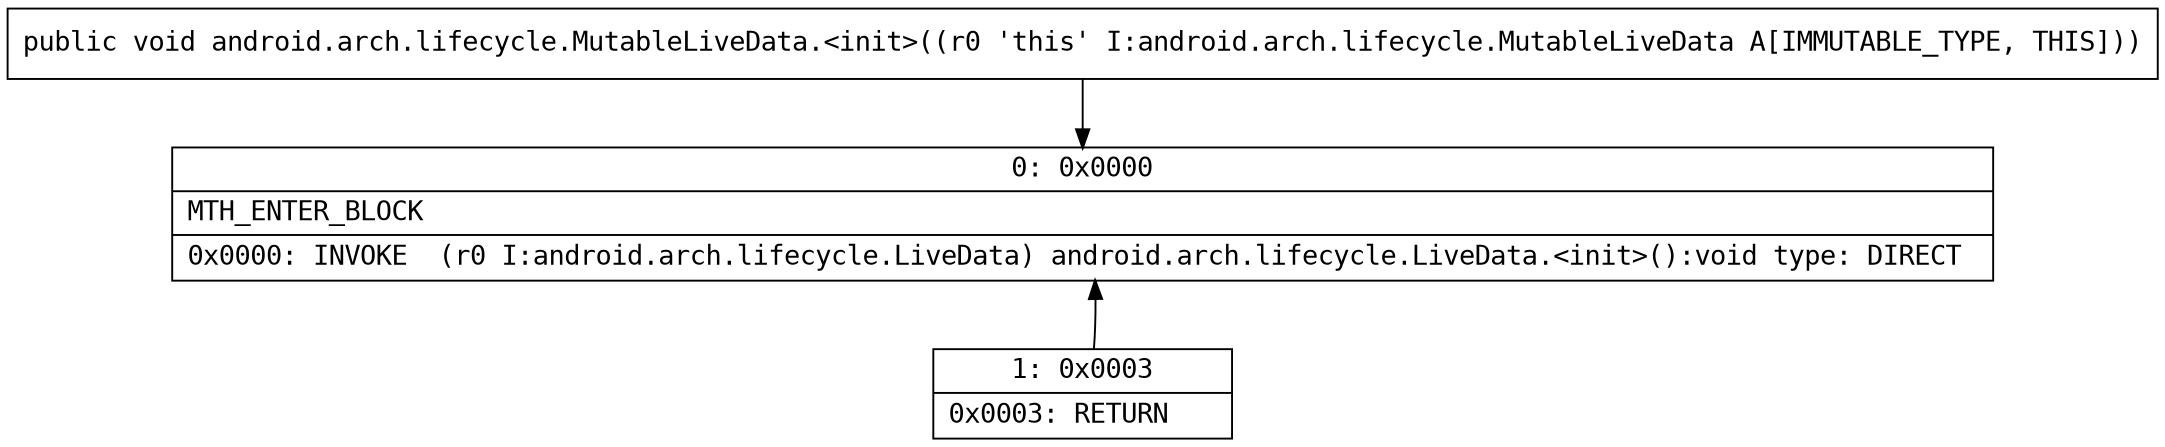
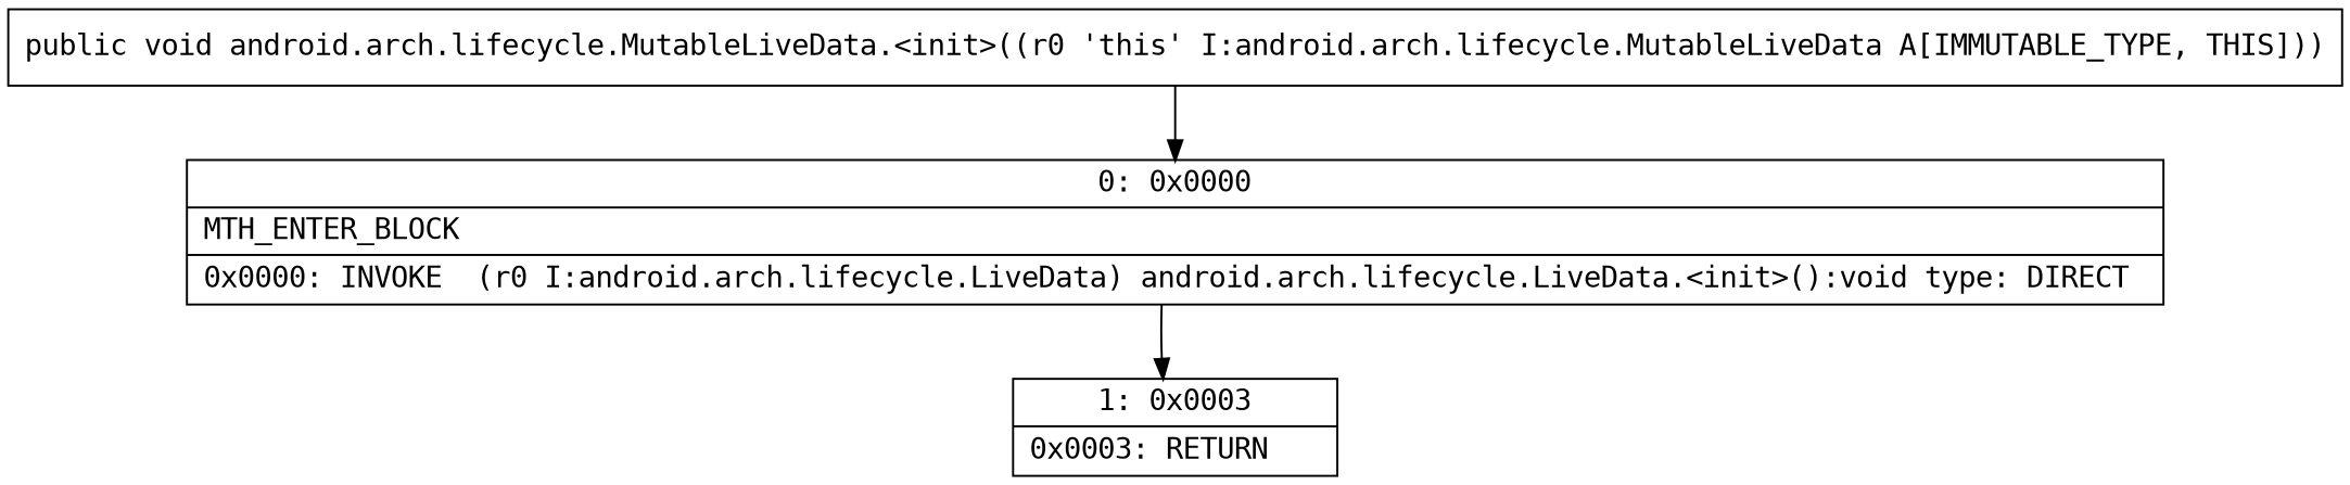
  digraph {
    fontname="DejaVu Sans Mono"
    node [shape=record fontname="DejaVu Sans Mono"]
    edge [fontname="DejaVu Sans Mono"]
    n1 [label="{0\:\ 0x0000|MTH_ENTER_BLOCK\l|0x0000: INVOKE  (r0 I:android.arch.lifecycle.LiveData) android.arch.lifecycle.LiveData.\<init\>():void type: DIRECT \l}"]
    n2 [label="{1\:\ 0x0003|0x0003: RETURN   \l}"]
    n3 [label="{public void android.arch.lifecycle.MutableLiveData.\<init\>((r0 'this' I:android.arch.lifecycle.MutableLiveData A[IMMUTABLE_TYPE, THIS])) }"]
-   n2 -> n1
+   n1 -> n2
    n3 -> n1
  }
